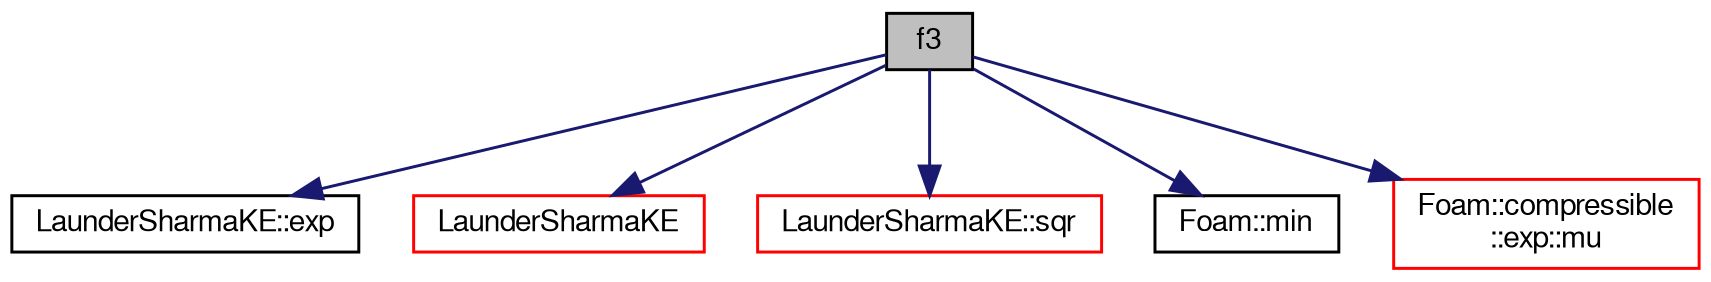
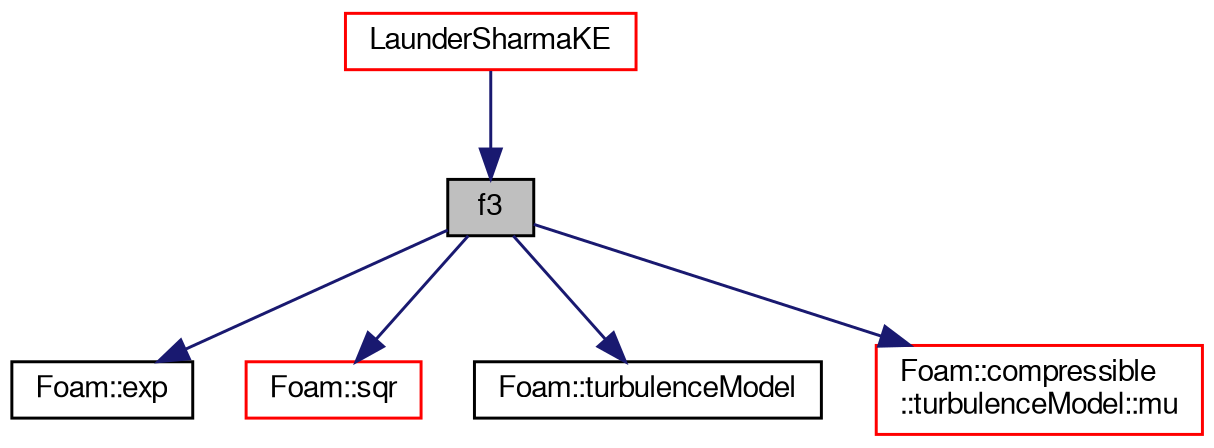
  digraph {
    rankdir=TB
    node [color=black fontname=FreeSans fontsize=10 shape=record]
    edge [color=midnightblue fontname=FreeSans fontsize=10 labelfontname=FreeSans labelfontsize=10 style=solid]
    n1 [fillcolor=grey75 fontcolor=black height=0.2 label=f3 style=filled width=0.4]
-   n2 [height=0.2 label="LaunderSharmaKE::exp" width=0.4]
+   n2 [height=0.2 label="Foam::exp" width=0.4]
    n3 [color=red height=0.2 label=LaunderSharmaKE width=0.4]
-   n4 [color=red height=0.2 label="LaunderSharmaKE::sqr" width=0.4]
-   n5 [height=0.2 label="Foam::min" width=0.4]
-   n6 [color=red height=0.2 label="Foam::compressible\l::exp::mu" width=0.4]
+   n4 [color=red height=0.2 label="Foam::sqr" width=0.4]
+   n5 [height=0.2 label="Foam::turbulenceModel" width=0.4]
+   n6 [color=red height=0.2 label="Foam::compressible\l::turbulenceModel::mu" width=0.4]
    n1 -> n2
-   n1 -> n3
+   n3 -> n1
    n1 -> n4
    n1 -> n5
    n1 -> n6
  }
